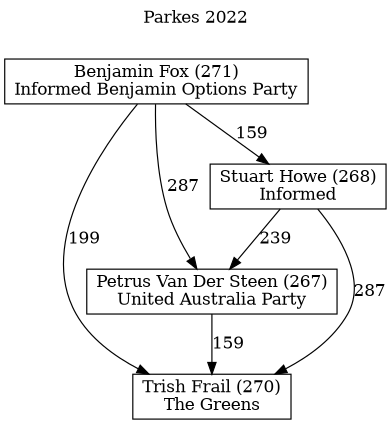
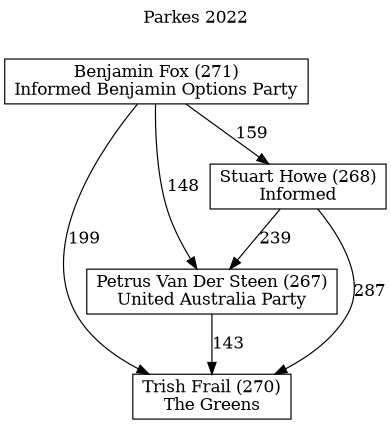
  digraph {
    label="Parkes 2022"
    labelloc=t
    mclimit=10
    node [shape=box]
    n1 [label="Trish Frail (270)\nThe Greens"]
    n2 [label="Benjamin Fox (271)\nInformed Benjamin Options Party"]
    n3 [label="Petrus Van Der Steen (267)\nUnited Australia Party"]
    n4 [label="Stuart Howe (268)\nInformed"]
    n2 -> n1 [label=199]
-   n2 -> n3 [label=287]
+   n2 -> n3 [label=148]
    n2 -> n4 [label=159]
-   n3 -> n1 [label=159]
+   n3 -> n1 [label=143]
    n4 -> n1 [label=287]
    n4 -> n3 [label=239]
  }
